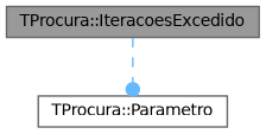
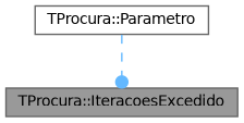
  digraph {
    rankdir=TB
    node [color=gray40 fontname=Helvetica fontsize=10 shape=box style=filled]
    n1 [fillcolor=grey60 fontcolor=black height=0.2 label="TProcura::IteracoesExcedido" width=0.4]
    n2 [fillcolor=white height=0.2 label="TProcura::Parametro" width=0.4]
-   n1 -> n2 [color=steelblue1 fontname=Helvetica fontsize=10 labelfontname=Helvetica labelfontsize=10 style=dashed arrowhead=dot]
+   n2 -> n1 [color=steelblue1 fontname=Helvetica fontsize=10 labelfontname=Helvetica labelfontsize=10 style=dashed arrowhead=dot]
  }
